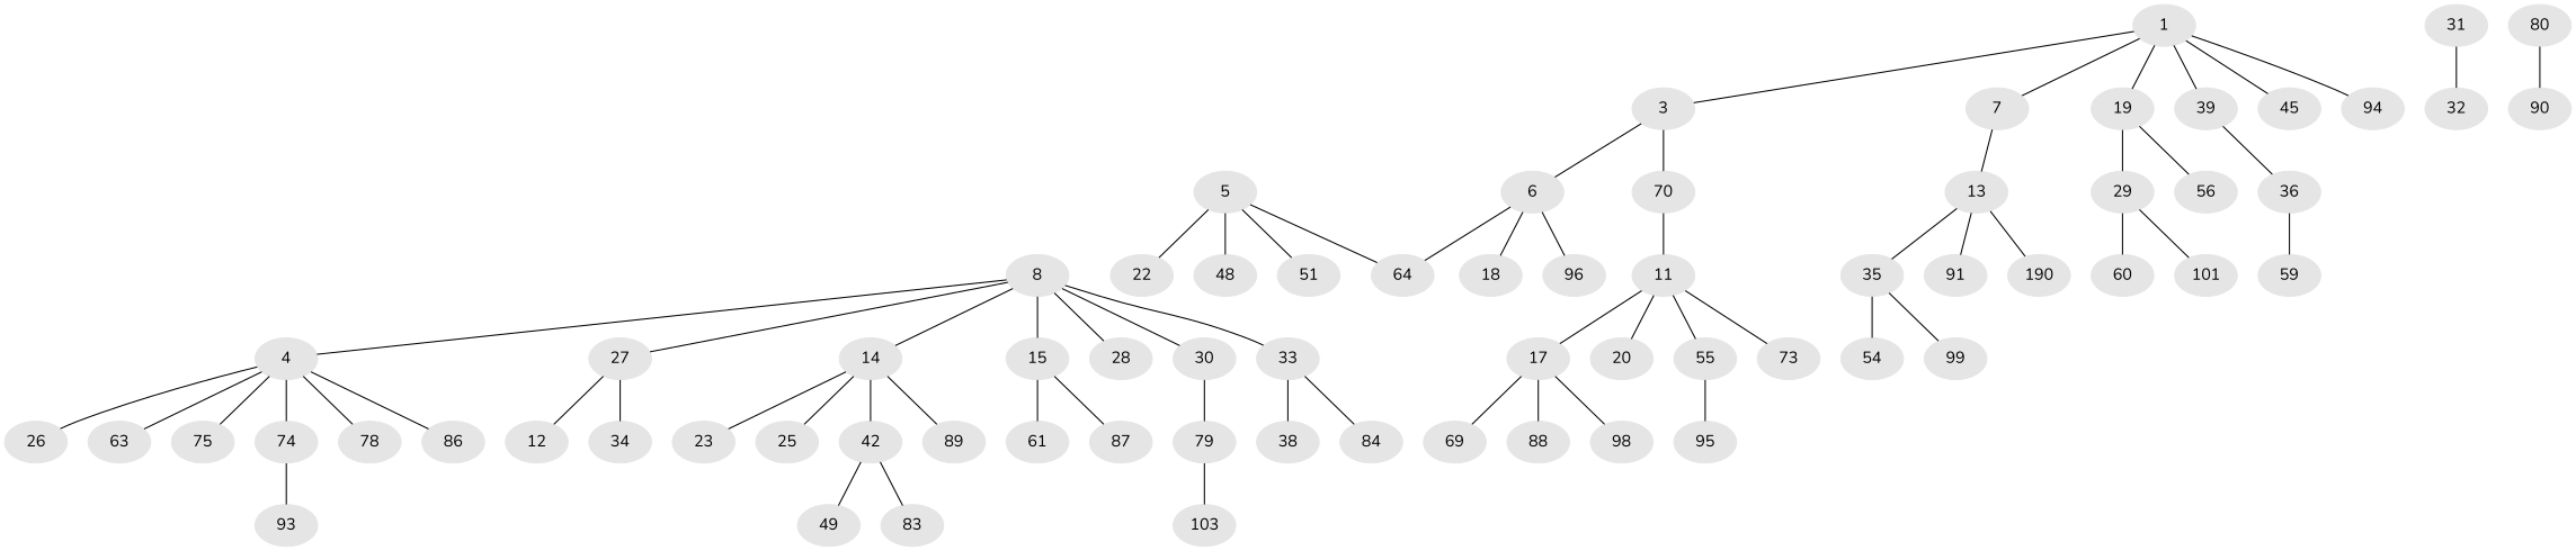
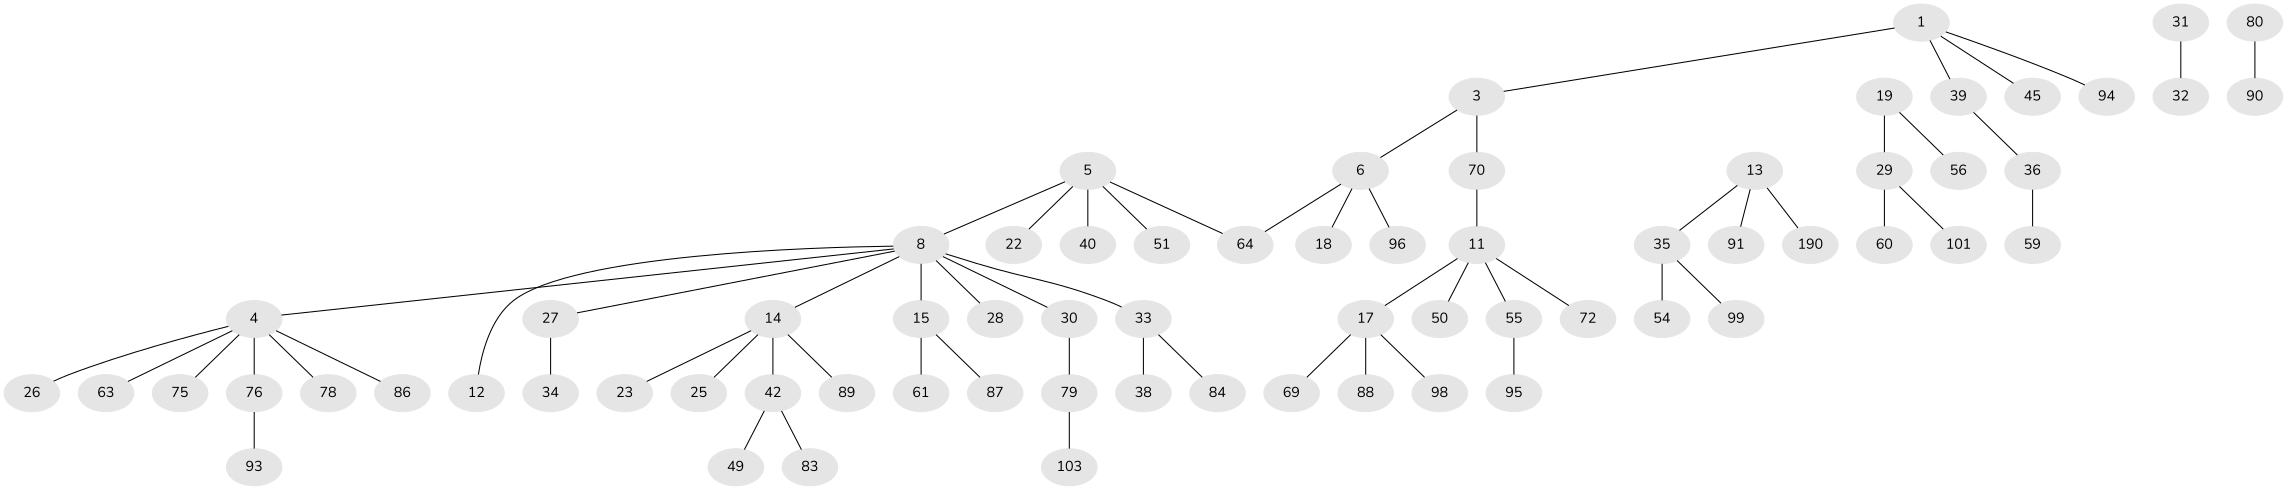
  graph {
    fontname=Nunito
    node [color=gray90 fontname=Nunito style=filled]
    edge [fontname=Nunito]
    1 [super="+2"]
    3 [super="+4"]
-   7 [super="+57"]
    19 [super="+24"]
    39
    45
    94
    6 [super="+37"]
    70
    13 [super="+54"]
    29 [super="+43"]
    56
    36 [super="+65"]
    5 [super="+12"]
    8 [super="+92"]
    22 [super="+67"]
-   48
+   48 [label=40]
    51 [super="+77"]
    64
    18
    96
    11 [super="+52"]
    17 [super="+104"]
-   20
+   20 [label=50]
    55 [super="+91"]
-   72 [label=73]
+   72
    n27 [label=4 super="+74"]
    n28 [label=12 super="+16"]
    14 [super="+58"]
    15 [super="+41"]
    27 [super="+40"]
    28
    30 [super="+102"]
    33 [super="+47"]
    31 [super="+73"]
    32
    80 [super="+81"]
    90
    35 [super="+46"]
    n40 [label=91 super="+82"]
    n41 [label=190]
    n42 [label=26 super="+26"]
    n43 [label=63]
    75
-   76 [super="+97" label=74]
+   76 [super="+97"]
    78
    86
    23
    25
    42 [super="+62"]
    89
    61
    87
    34
    79
    38 [super="+66"]
    84 [super="+105"]
    93
    69
    88
    98
    95
    n63 [label=54 super="+60"]
    99
    49
    83
    n67 [label=60]
    101
    59
    103
    1 -- 3
-   1 -- 7
-   1 -- 19
    1 -- 39
    1 -- 45
    1 -- 94
    3 -- 6
    3 -- 70
-   7 -- 13
    19 -- 29
    19 -- 56
    39 -- 36
    6 -- 64
    6 -- 18
    6 -- 96
    70 -- 11
    13 -- 35
    13 -- n40
    13 -- n41
    29 -- n67
    29 -- 101
    36 -- 59
+   5 -- 8
    5 -- 22
    5 -- 48
    5 -- 51
    5 -- 64
    8 -- n27
-   27 -- n28
+   8 -- n28
    8 -- 14
    8 -- 15
    8 -- 27
    8 -- 28
    8 -- 30
    8 -- 33
    11 -- 17
    11 -- 20
    11 -- 55
    11 -- 72
    17 -- 69
    17 -- 88
    17 -- 98
    55 -- 95
    n27 -- n42
    n27 -- n43
    n27 -- 75
    n27 -- 76
    n27 -- 78
    n27 -- 86
    14 -- 23
    14 -- 25
    14 -- 42
    14 -- 89
    15 -- 61
    15 -- 87
    27 -- 34
    30 -- 79
    33 -- 38
    33 -- 84
    31 -- 32
    80 -- 90
    35 -- n63
    35 -- 99
    76 -- 93
    42 -- 49
    42 -- 83
    79 -- 103
  }
